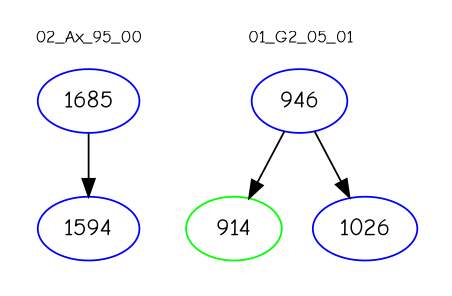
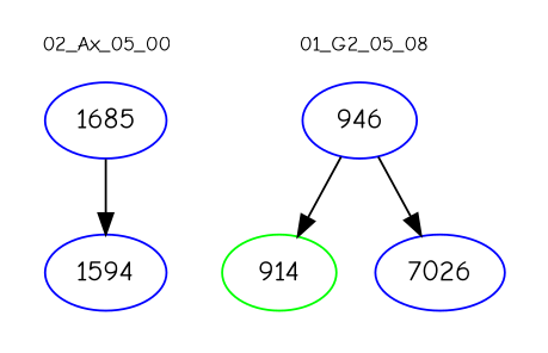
  digraph {
    fontname="Comic Neue"
    node [color=blue fontname="Comic Neue"]
    edge [color=black fontname="Comic Neue"]
    n1 [label=1685]
    n2 [label=1594]
    n3 [label=946]
    n4 [color=green label=914]
-   n5 [label=1026]
+   n5 [label=7026]
    subgraph cluster_1 {
      color=white
      fontsize=10
-     label="02_Ax_95_00"
+     label="02_Ax_05_00"
      n1
      n2
    }
    subgraph cluster_2 {
      color=white
      fontsize=10
-     label="01_G2_05_01"
+     label="01_G2_05_08"
      n3
      n4
      n5
    }
    n1 -> n2
    n3 -> n4
    n3 -> n5
  }
